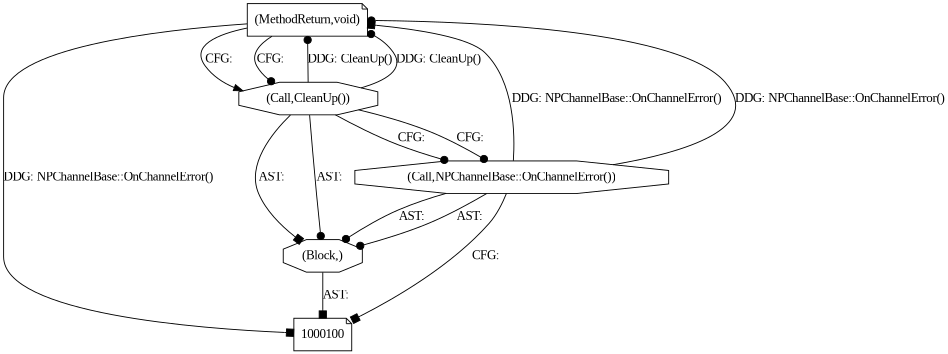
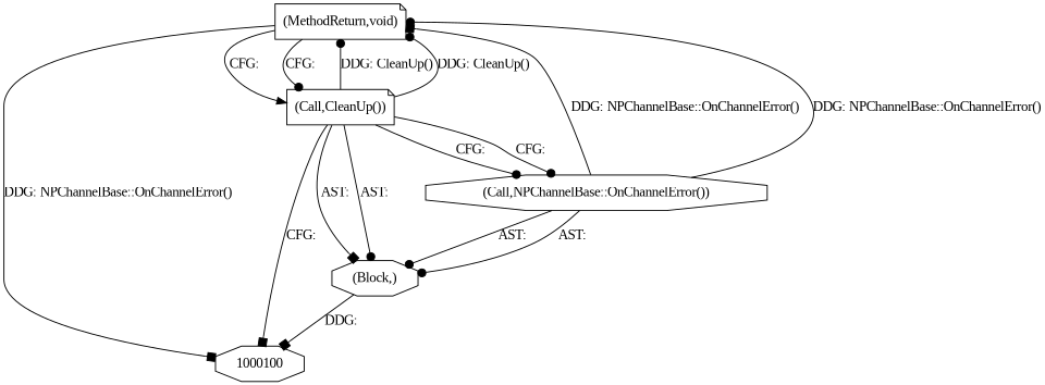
  digraph {
    fontname="Liberation Serif"
    node [fontname="Liberation Serif" shape=octagon]
    edge [arrowhead=dot fontname="Liberation Serif"]
    n1 [label="(MethodReturn,void)" shape=note]
-   n2 [label="(Call,CleanUp())"]
-   1000100 [shape=note]
+   n2 [label="(Call,CleanUp())" shape=note]
+   1000100
    n4 [label="(Block,)"]
    n5 [label="(Call,NPChannelBase::OnChannelError())"]
    n1 -> n2 [arrowhead=normal label="CFG: "]
    n1 -> n2 [label="CFG: "]
    n1 -> 1000100 [arrowhead=box label="DDG: NPChannelBase::OnChannelError()"]
    n2 -> n1 [label="DDG: CleanUp()"]
    n2 -> n1 [label="DDG: CleanUp()"]
    n2 -> n4 [arrowhead=box label="AST: "]
    n2 -> n4 [label="AST: "]
    n2 -> n5 [label="CFG: "]
    n2 -> n5 [label="CFG: "]
-   n4 -> 1000100 [arrowhead=box label="AST: "]
+   n4 -> 1000100 [arrowhead=box label="DDG: "]
    n5 -> n1 [arrowhead=box label="DDG: NPChannelBase::OnChannelError()"]
    n5 -> n1 [label="DDG: NPChannelBase::OnChannelError()"]
-   n5 -> 1000100 [arrowhead=box label="CFG: "]
+   n2 -> 1000100 [arrowhead=box label="CFG: "]
    n5 -> n4 [label="AST: "]
    n5 -> n4 [label="AST: "]
  }
